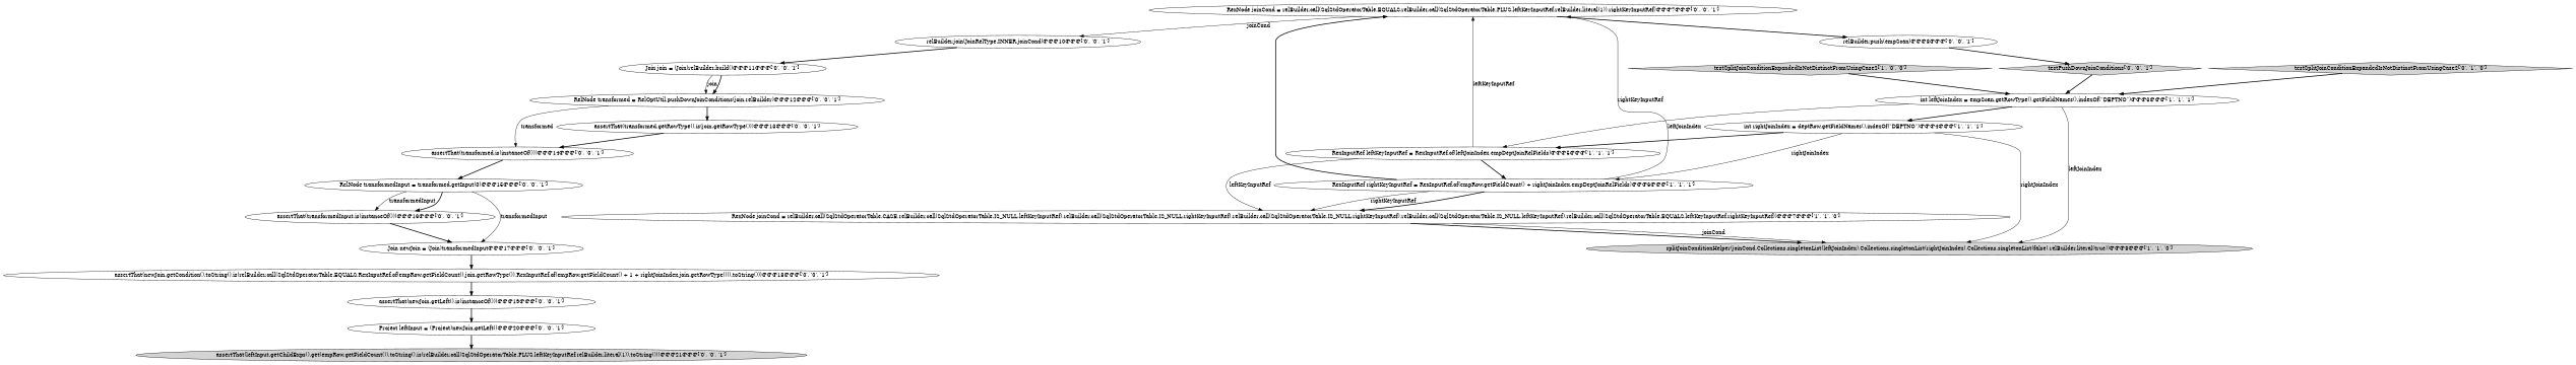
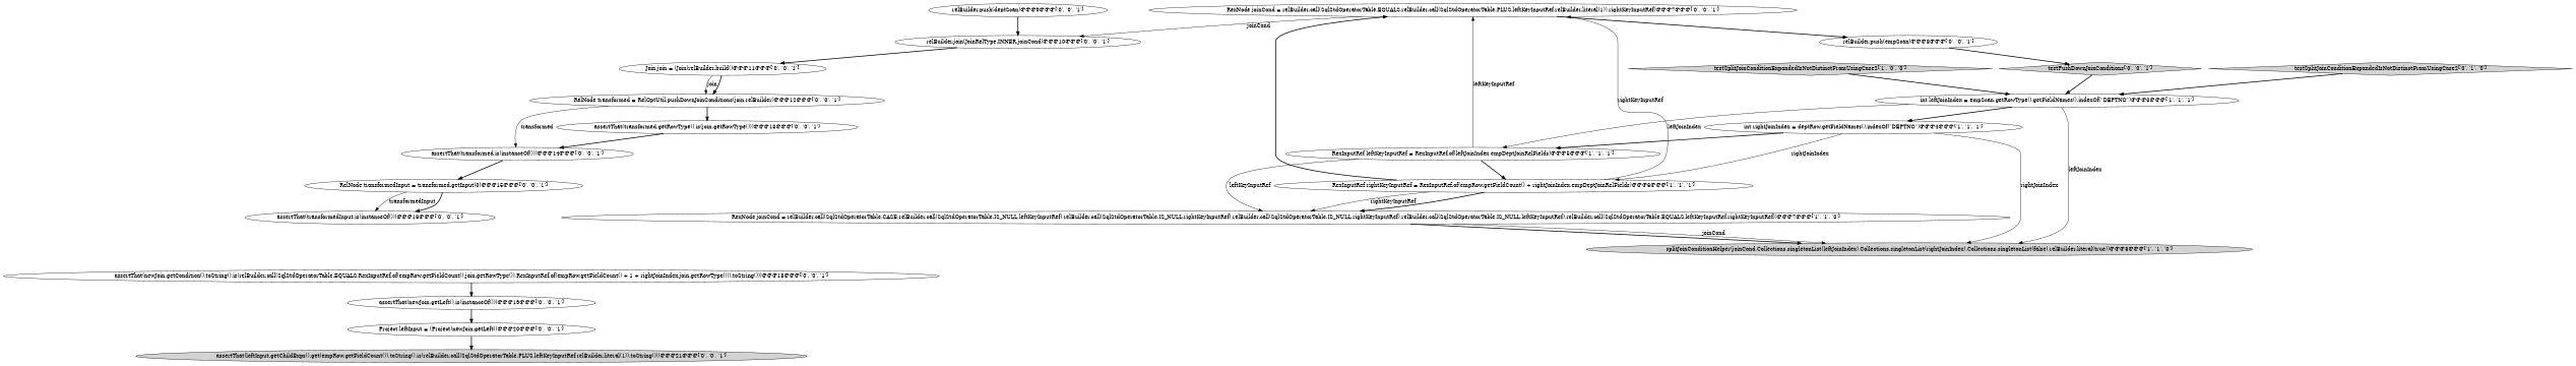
  digraph {
    node [fillcolor=white shape=ellipse style=filled]
    edge [style=bold]
    n1 [fillcolor=lightgray label="assertThat(leftInput.getChildExps().get(empRow.getFieldCount()).toString(),is(relBuilder.call(SqlStdOperatorTable.PLUS,leftKeyInputRef,relBuilder.literal(1)).toString()))@@@21@@@['0', '0', '1']"]
    n2 [label="relBuilder.push(empScan)@@@8@@@['0', '0', '1']"]
    n3 [fillcolor=lightgray label="testPushDownJoinConditions['0', '0', '1']" shape=diamond]
+   n4 [label="relBuilder.push(deptScan)@@@9@@@['0', '0', '1']"]
    n5 [label="relBuilder.join(JoinRelType.INNER,joinCond)@@@10@@@['0', '0', '1']"]
    n6 [label="assertThat(newJoin.getCondition().toString(),is(relBuilder.call(SqlStdOperatorTable.EQUALS,RexInputRef.of(empRow.getFieldCount(),join.getRowType()),RexInputRef.of(empRow.getFieldCount() + 1 + rightJoinIndex,join.getRowType())).toString()))@@@18@@@['0', '0', '1']"]
    n7 [label="assertThat(newJoin.getLeft(),is(instanceOf()))@@@19@@@['0', '0', '1']"]
    n8 [label="Project leftInput = (Project)newJoin.getLeft()@@@20@@@['0', '0', '1']"]
    n9 [label="Join join = (Join)relBuilder.build()@@@11@@@['0', '0', '1']"]
    n10 [label="RelNode transformed = RelOptUtil.pushDownJoinConditions(join,relBuilder)@@@12@@@['0', '0', '1']"]
    n11 [label="assertThat(transformed,is(instanceOf()))@@@14@@@['0', '0', '1']"]
    n12 [label="assertThat(transformed.getRowType(),is(join.getRowType()))@@@13@@@['0', '0', '1']"]
    n13 [label="RelNode transformedInput = transformed.getInput(0)@@@15@@@['0', '0', '1']"]
-   n14 [label="Join newJoin = (Join)transformedInput@@@17@@@['0', '0', '1']"]
    n15 [label="assertThat(transformedInput,is(instanceOf()))@@@16@@@['0', '0', '1']"]
    n16 [label="RexNode joinCond = relBuilder.call(SqlStdOperatorTable.CASE,relBuilder.call(SqlStdOperatorTable.IS_NULL,leftKeyInputRef),relBuilder.call(SqlStdOperatorTable.IS_NULL,rightKeyInputRef),relBuilder.call(SqlStdOperatorTable.IS_NULL,rightKeyInputRef),relBuilder.call(SqlStdOperatorTable.IS_NULL,leftKeyInputRef),relBuilder.call(SqlStdOperatorTable.EQUALS,leftKeyInputRef,rightKeyInputRef))@@@7@@@['1', '1', '0']"]
    n17 [fillcolor=lightgray label="splitJoinConditionHelper(joinCond,Collections.singletonList(leftJoinIndex),Collections.singletonList(rightJoinIndex),Collections.singletonList(false),relBuilder.literal(true))@@@8@@@['1', '1', '0']"]
    n18 [label="int leftJoinIndex = empScan.getRowType().getFieldNames().indexOf(\"DEPTNO\")@@@3@@@['1', '1', '1']"]
    n19 [label="int rightJoinIndex = deptRow.getFieldNames().indexOf(\"DEPTNO\")@@@4@@@['1', '1', '1']"]
    n20 [label="RexInputRef leftKeyInputRef = RexInputRef.of(leftJoinIndex,empDeptJoinRelFields)@@@5@@@['1', '1', '1']"]
    n21 [fillcolor=lightgray label="testSplitJoinConditionExpandedIsNotDistinctFromUsingCase2['0', '1', '0']" shape=diamond]
    n22 [label="RexInputRef rightKeyInputRef = RexInputRef.of(empRow.getFieldCount() + rightJoinIndex,empDeptJoinRelFields)@@@6@@@['1', '1', '1']"]
    n23 [label="RexNode joinCond = relBuilder.call(SqlStdOperatorTable.EQUALS,relBuilder.call(SqlStdOperatorTable.PLUS,leftKeyInputRef,relBuilder.literal(1)),rightKeyInputRef)@@@7@@@['0', '0', '1']"]
    n24 [fillcolor=lightgray label="testSplitJoinConditionExpandedIsNotDistinctFromUsingCase2['1', '0', '0']" shape=diamond]
    n2 -> n3
    n3 -> n18
+   n4 -> n5
    n5 -> n9
    n6 -> n7
    n7 -> n8
    n8 -> n1
    n9 -> n10 [label=join style=solid]
    n9 -> n10
    n10 -> n11 [label=transformed style=solid]
    n10 -> n12
    n11 -> n13
    n12 -> n11
-   n13 -> n14 [label=transformedInput style=solid]
    n13 -> n15 [label=transformedInput style=solid]
    n13 -> n15
-   n14 -> n6
-   n15 -> n14
    n16 -> n17
    n16 -> n17 [label=joinCond style=solid]
    n18 -> n17 [label=leftJoinIndex style=solid]
    n18 -> n19
    n18 -> n20 [label=leftJoinIndex style=solid]
    n19 -> n17 [label=rightJoinIndex style=solid]
    n19 -> n20
    n19 -> n22 [label=rightJoinIndex style=solid]
    n20 -> n16 [label=leftKeyInputRef style=solid]
    n20 -> n22
    n20 -> n23 [label=leftKeyInputRef style=solid]
    n21 -> n18
    n22 -> n16 [label=rightKeyInputRef style=solid]
    n22 -> n16
    n22 -> n23
    n22 -> n23 [label=rightKeyInputRef style=solid]
    n23 -> n2
    n23 -> n5 [label=joinCond style=solid]
    n24 -> n18
  }
